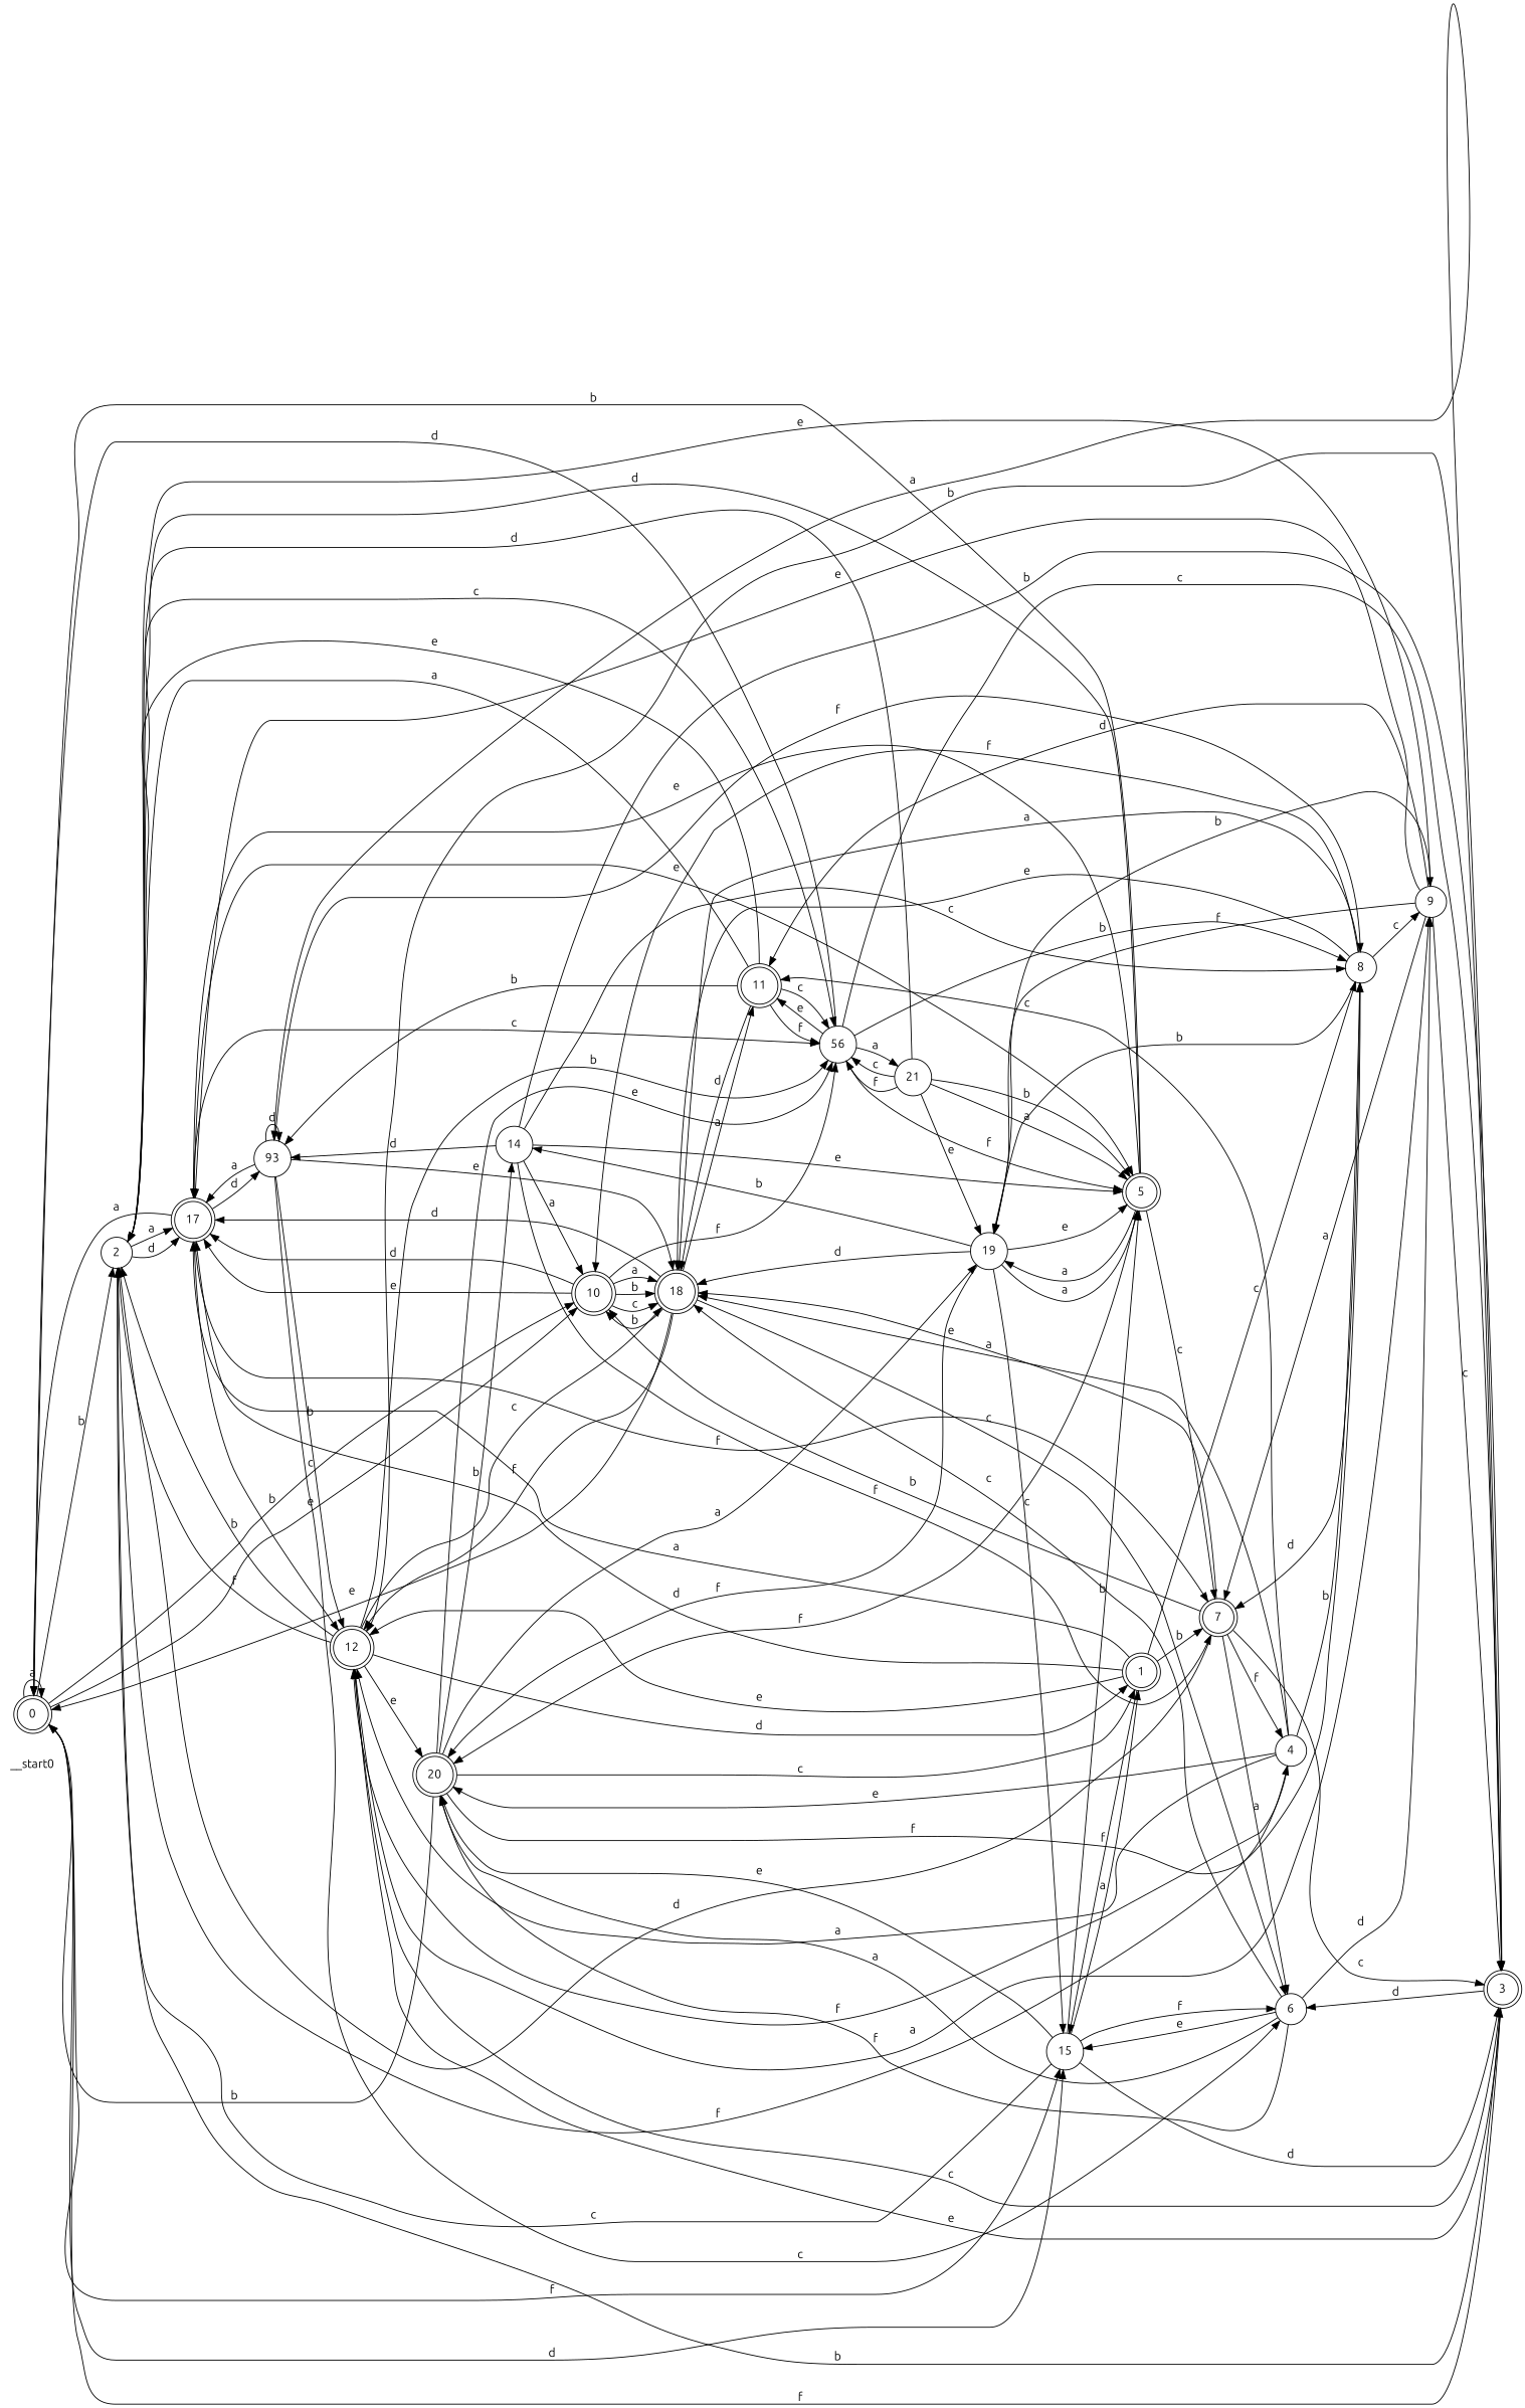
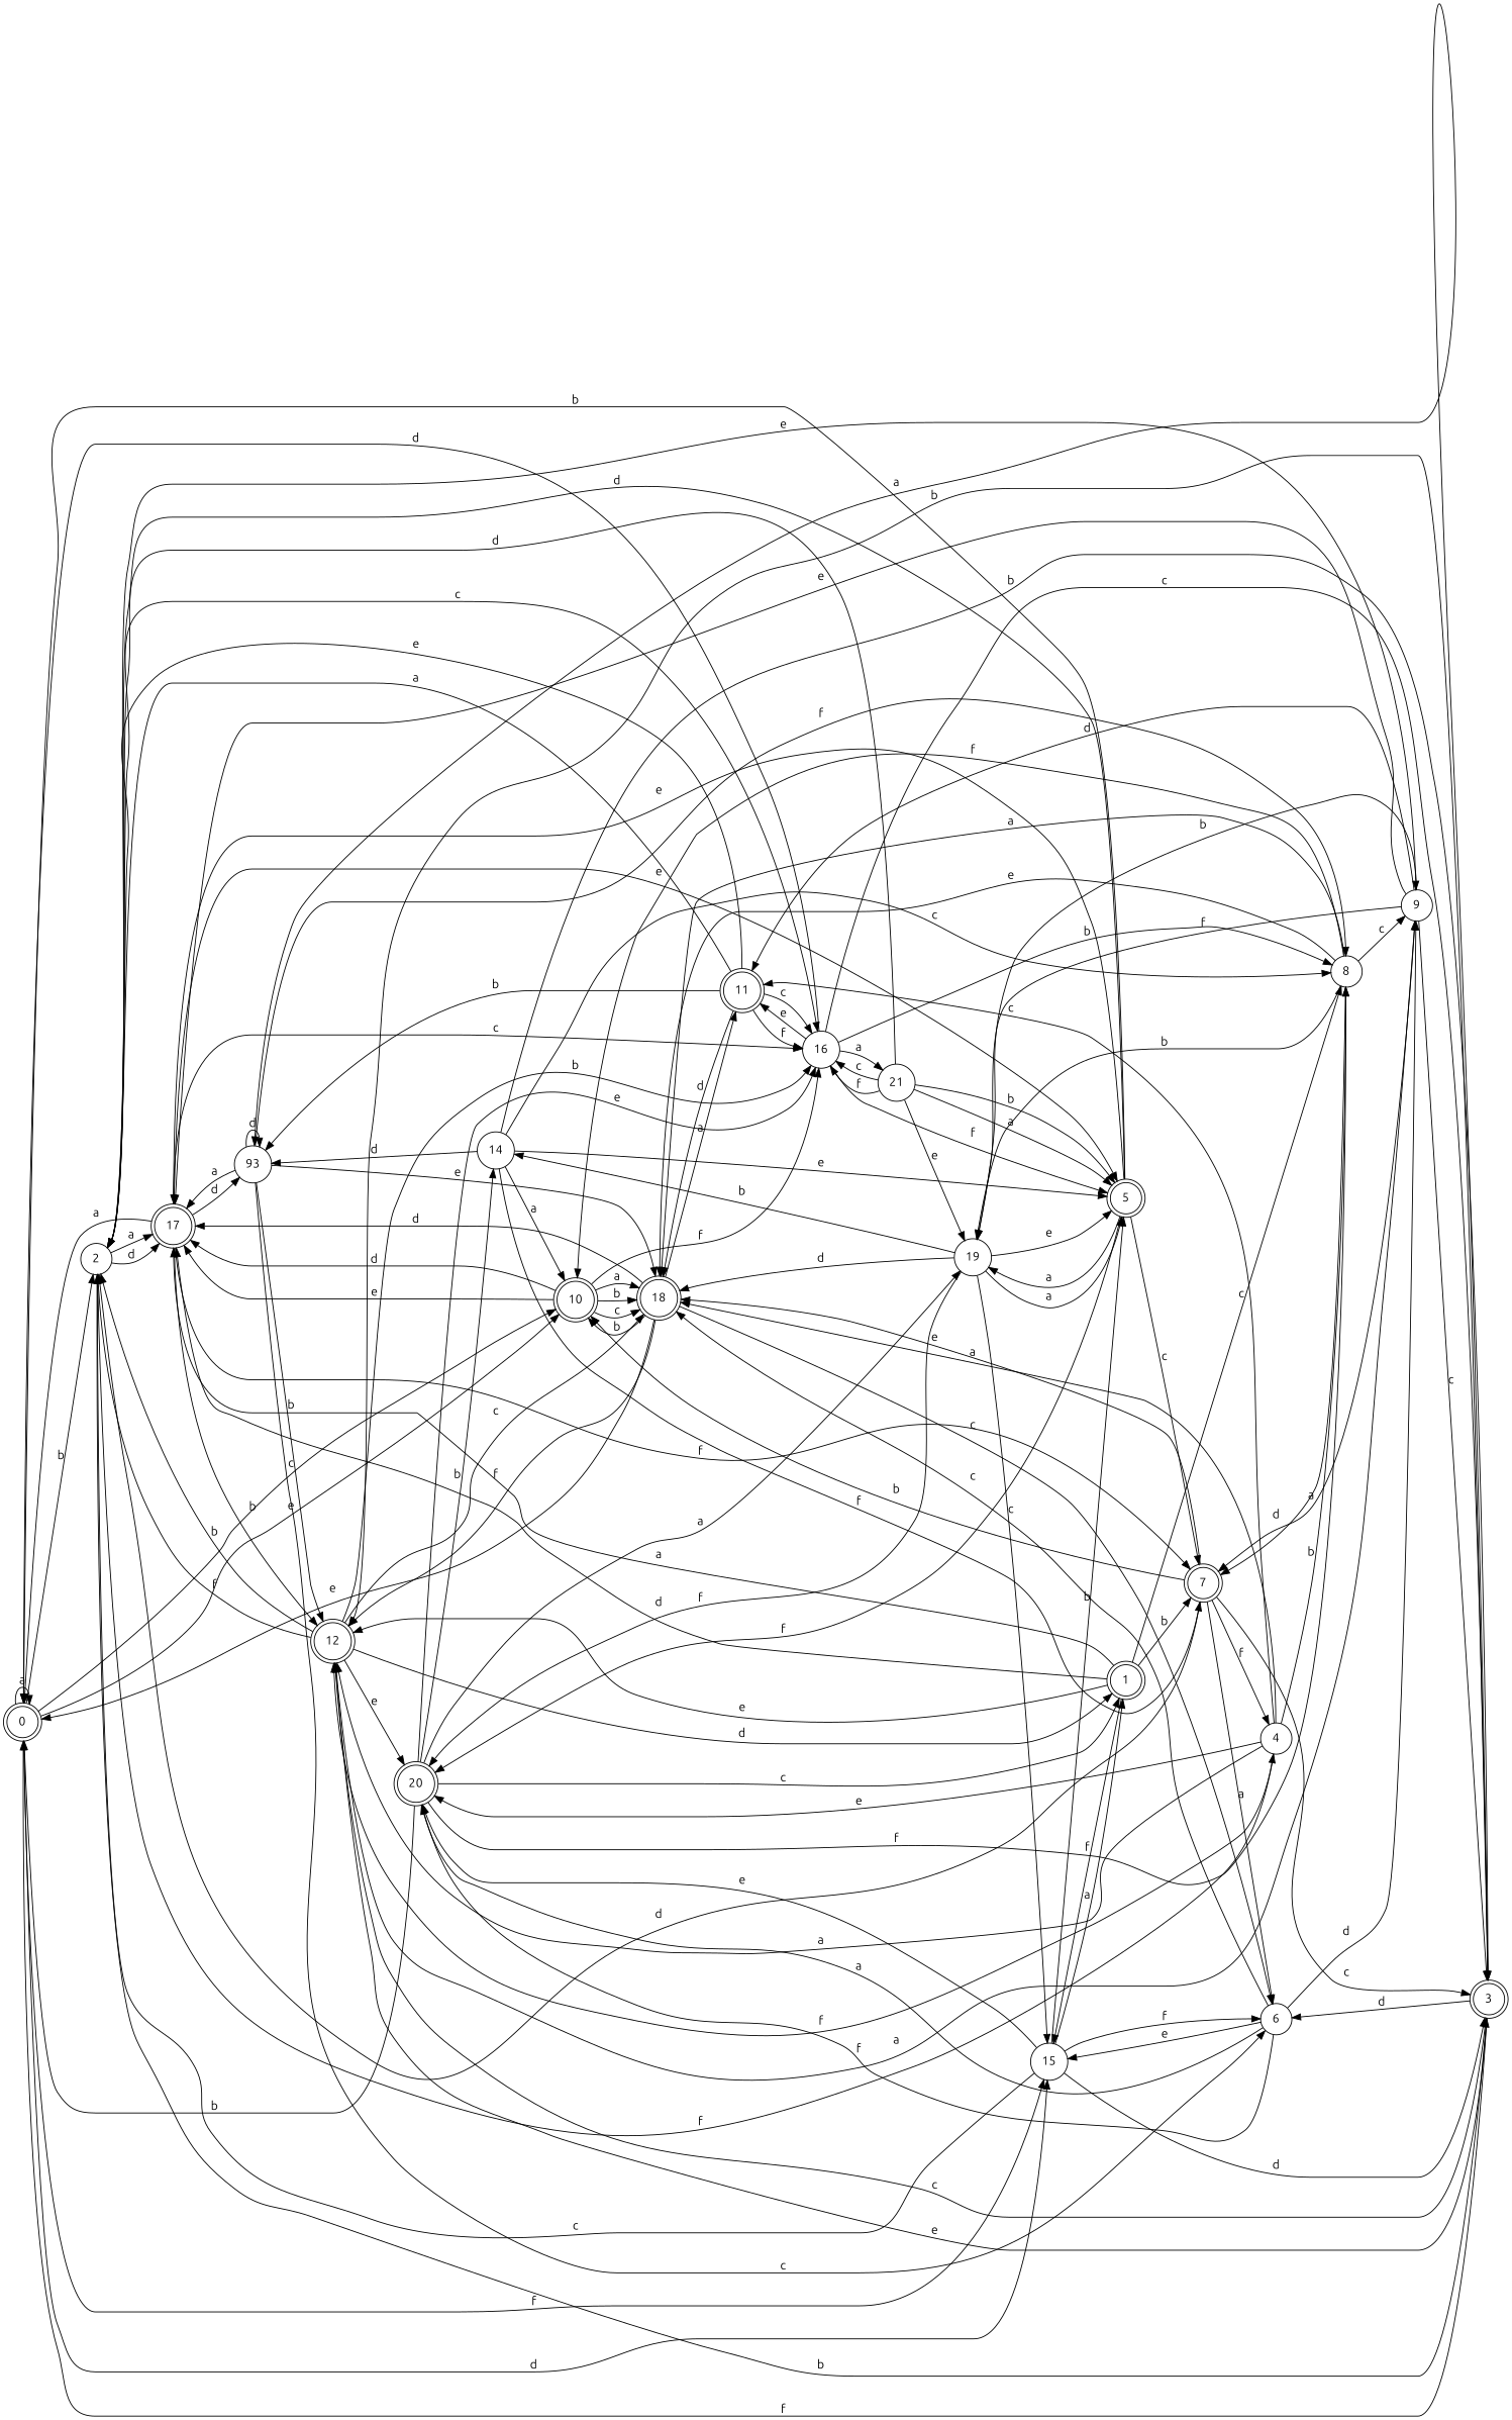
  digraph {
    fontname=Ubuntu
    rankdir=LR
    node [fontname=Ubuntu shape=doublecircle color=black fillcolor=white style="rounded,filled"]
    edge [fontname=Ubuntu]
-   __start0 [shape=none color="" fillcolor="" style=""]
    n2 [label=0]
    n3 [label=2 shape=circle style=filled]
    n4 [label=10]
    n5 [label=15 shape=circle style=filled]
    n6 [label=17]
    n7 [label=3]
    n8 [label=4 shape=circle style=filled]
    n9 [label=9 shape=circle style=filled]
-   n10 [label=56 shape=circle style=filled]
+   n10 [label=16 shape=circle style=filled]
    n11 [label=18]
    n12 [label=1]
    n13 [label=6 shape=circle style=filled]
    n14 [label=20]
    n15 [label=5]
    n16 [label=7]
    n17 [label=8 shape=circle style=filled]
    n18 [label=12]
    n19 [label=19 shape=circle style=filled]
    n20 [label=93 shape=circle style=filled]
    n21 [label=11]
    n22 [label=21 shape=circle style=filled]
    n23 [label=14 shape=circle style=filled]
    n2 -> n2 [label=a]
    n2 -> n3 [label=b]
    n2 -> n4 [label=c]
    n2 -> n4 [label=e]
    n2 -> n5 [label=d]
    n2 -> n5 [label=f]
    n3 -> n6 [label=a]
    n3 -> n6 [label=d]
    n3 -> n7 [label=b]
    n3 -> n8 [label=f]
    n3 -> n9 [label=e]
    n3 -> n10 [label=c]
    n4 -> n6 [label=d]
    n4 -> n6 [label=e]
    n4 -> n10 [label=f]
    n4 -> n11 [label=a]
    n4 -> n11 [label=b]
    n4 -> n11 [label=c]
    n5 -> n3 [label=c]
    n5 -> n7 [label=d]
    n5 -> n12 [label=a]
    n5 -> n13 [label=f]
    n5 -> n14 [label=e]
    n5 -> n15 [label=b]
    n6 -> n2 [label=a]
    n6 -> n10 [label=c]
    n6 -> n15 [label=e]
    n6 -> n16 [label=f]
    n6 -> n18 [label=b]
    n6 -> n20 [label=d]
    n7 -> n2 [label=f]
    n7 -> n13 [label=d]
    n7 -> n18 [label=b]
    n7 -> n18 [label=c]
    n7 -> n18 [label=e]
    n7 -> n20 [label=a]
    n8 -> n11 [label=a]
    n8 -> n14 [label=e]
    n8 -> n17 [label=b]
    n8 -> n18 [label=a]
    n8 -> n18 [label=f]
    n8 -> n21 [label=c]
    n9 -> n6 [label=e]
    n9 -> n7 [label=c]
    n9 -> n16 [label=a]
    n9 -> n19 [label=b]
    n9 -> n19 [label=f]
    n9 -> n21 [label=d]
    n10 -> n2 [label=d]
    n10 -> n7 [label=c]
    n10 -> n15 [label=f]
    n10 -> n17 [label=b]
    n10 -> n21 [label=e]
    n10 -> n22 [label=a]
    n11 -> n2 [label=e]
    n11 -> n4 [label=b]
    n11 -> n6 [label=d]
    n11 -> n13 [label=c]
    n11 -> n18 [label=f]
    n11 -> n21 [label=a]
    n12 -> n5 [label=f]
    n12 -> n6 [label=a]
    n12 -> n6 [label=d]
    n12 -> n16 [label=b]
    n12 -> n17 [label=c]
    n12 -> n18 [label=e]
    n13 -> n5 [label=e]
    n13 -> n9 [label=d]
    n13 -> n11 [label=c]
    n13 -> n14 [label=a]
    n13 -> n14 [label=f]
    n14 -> n2 [label=b]
    n14 -> n10 [label=e]
    n14 -> n12 [label=c]
    n14 -> n17 [label=f]
    n14 -> n19 [label=a]
    n14 -> n23 [label=b]
    n15 -> n2 [label=b]
    n15 -> n3 [label=d]
    n15 -> n6 [label=e]
    n15 -> n14 [label=f]
    n15 -> n16 [label=c]
    n15 -> n19 [label=a]
    n16 -> n3 [label=d]
    n16 -> n4 [label=b]
    n16 -> n7 [label=c]
    n16 -> n8 [label=f]
    n16 -> n11 [label=e]
    n16 -> n13 [label=a]
    n17 -> n4 [label=f]
    n17 -> n9 [label=c]
    n17 -> n11 [label=a]
    n17 -> n11 [label=e]
    n17 -> n16 [label=d]
    n17 -> n19 [label=b]
    n18 -> n3 [label=b]
    n18 -> n3 [label=f]
    n18 -> n9 [label=a]
    n18 -> n10 [label=b]
    n18 -> n11 [label=c]
    n18 -> n12 [label=d]
    n18 -> n14 [label=e]
    n19 -> n5 [label=c]
    n19 -> n11 [label=d]
    n19 -> n14 [label=f]
    n19 -> n15 [label=a]
    n19 -> n15 [label=e]
    n19 -> n23 [label=b]
    n20 -> n6 [label=a]
    n20 -> n11 [label=e]
    n20 -> n13 [label=c]
    n20 -> n17 [label=f]
    n20 -> n18 [label=b]
    n20 -> n20 [label=d]
    n21 -> n3 [label=a]
    n21 -> n3 [label=e]
    n21 -> n10 [label=c]
    n21 -> n10 [label=f]
    n21 -> n11 [label=d]
    n21 -> n20 [label=b]
    n22 -> n3 [label=d]
    n22 -> n10 [label=c]
    n22 -> n10 [label=f]
    n22 -> n15 [label=a]
    n22 -> n15 [label=b]
    n22 -> n19 [label=e]
    n23 -> n4 [label=a]
    n23 -> n7 [label=b]
    n23 -> n15 [label=e]
    n23 -> n16 [label=f]
    n23 -> n17 [label=c]
    n23 -> n20 [label=d]
  }
